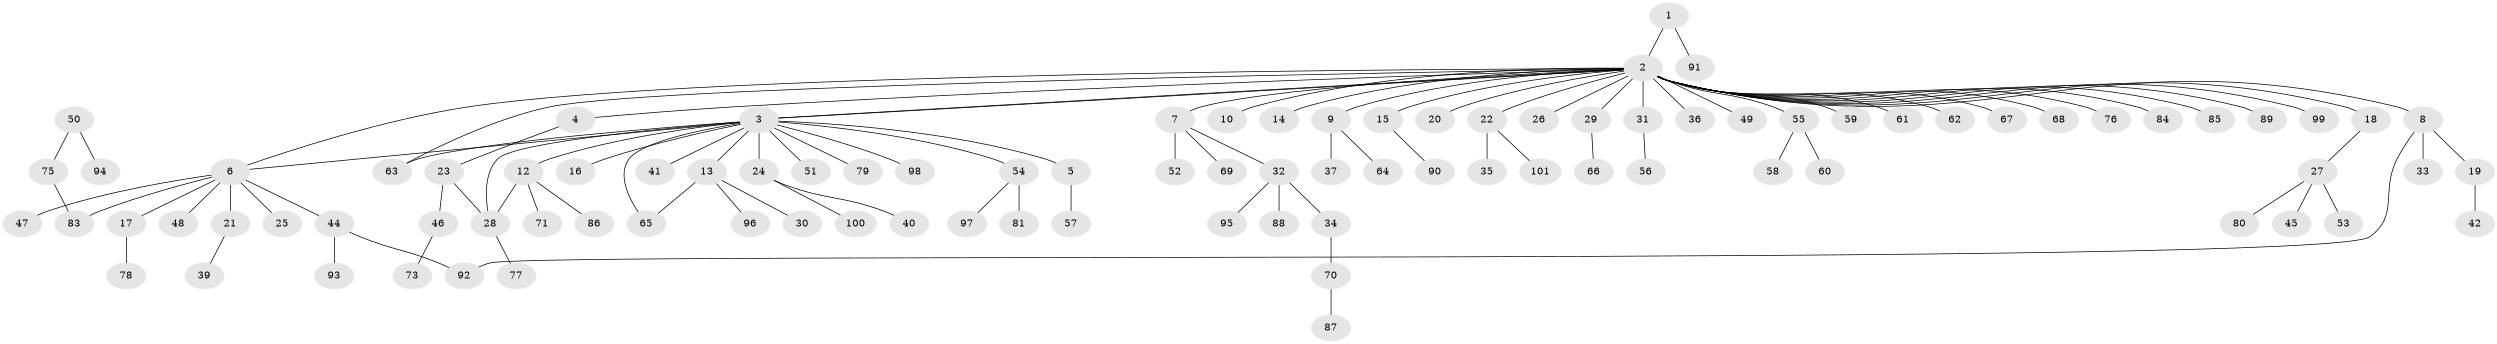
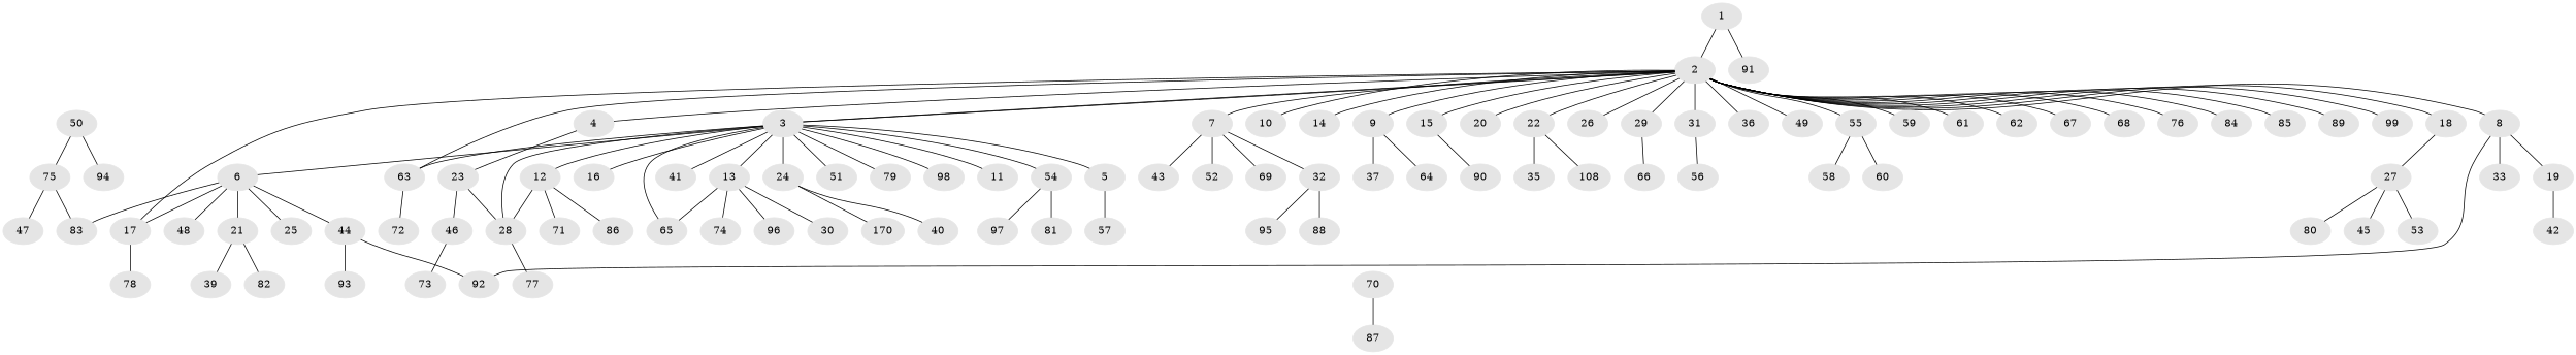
  graph {
    node [color=gray90 style=filled]
    1
    2
    91
    3
    4
    6
    7
    8
    9
    10
    14
    15
    18
    20
    22
    26
    29
    31
    36
    49
    55
    59
    61
    62
    63
    67
    68
    76
    84
    85
    89
    99
    5
+   11
    12
    13
    16
    24
    28
    41
    51
    54
    65
    79
    98
    23
    17
    21
    25
    44
    47
    48
    83
    32
+   43
    52
    69
    19
    33
    92
    37
    64
    90
    27
    35
-   101
+   101 [label=108]
    66
    56
    58
    60
+   72
    57
    71
    86
    30
+   74
    96
    40
-   100
+   100 [label=170]
    77
    81
    97
    46
    78
    39
+   82
    93
-   34
    88
    95
    42
    50
    75
    94
    45
    53
    80
    73
    70
    87
    1 -- 2
    1 -- 91
    2 -- 3
    2 -- 3
    2 -- 4
-   2 -- 6
+   2 -- 17
    2 -- 7
    2 -- 8
    2 -- 9
    2 -- 10
    2 -- 14
    2 -- 15
    2 -- 18
    2 -- 20
    2 -- 22
    2 -- 26
    2 -- 29
    2 -- 31
    2 -- 36
    2 -- 49
    2 -- 55
    2 -- 59
    2 -- 61
    2 -- 62
    2 -- 63
    2 -- 67
    2 -- 68
    2 -- 76
    2 -- 84
    2 -- 85
    2 -- 89
    2 -- 99
    3 -- 6
    3 -- 63
    3 -- 5
+   3 -- 11
    3 -- 12
    3 -- 13
    3 -- 16
    3 -- 24
    3 -- 28
    3 -- 41
    3 -- 51
    3 -- 54
    3 -- 65
    3 -- 79
    3 -- 98
    4 -- 23
    6 -- 17
    6 -- 21
    6 -- 25
    6 -- 44
-   6 -- 47
+   75 -- 47
    6 -- 48
    6 -- 83
    7 -- 32
+   7 -- 43
    7 -- 52
    7 -- 69
    8 -- 19
    8 -- 33
    8 -- 92
    9 -- 37
    9 -- 64
    15 -- 90
    18 -- 27
    22 -- 35
    22 -- 101
    29 -- 66
    31 -- 56
    55 -- 58
    55 -- 60
+   63 -- 72
    5 -- 57
    12 -- 28
    12 -- 71
    12 -- 86
    13 -- 65
    13 -- 30
+   13 -- 74
    13 -- 96
    24 -- 40
    24 -- 100
    28 -- 77
    54 -- 81
    54 -- 97
    23 -- 28
    23 -- 46
    17 -- 78
    21 -- 39
+   21 -- 82
    44 -- 92
    44 -- 93
-   32 -- 34
    32 -- 88
    32 -- 95
    19 -- 42
    27 -- 45
    27 -- 53
    27 -- 80
    46 -- 73
-   34 -- 70
    50 -- 75
    50 -- 94
    75 -- 83
    70 -- 87
  }
